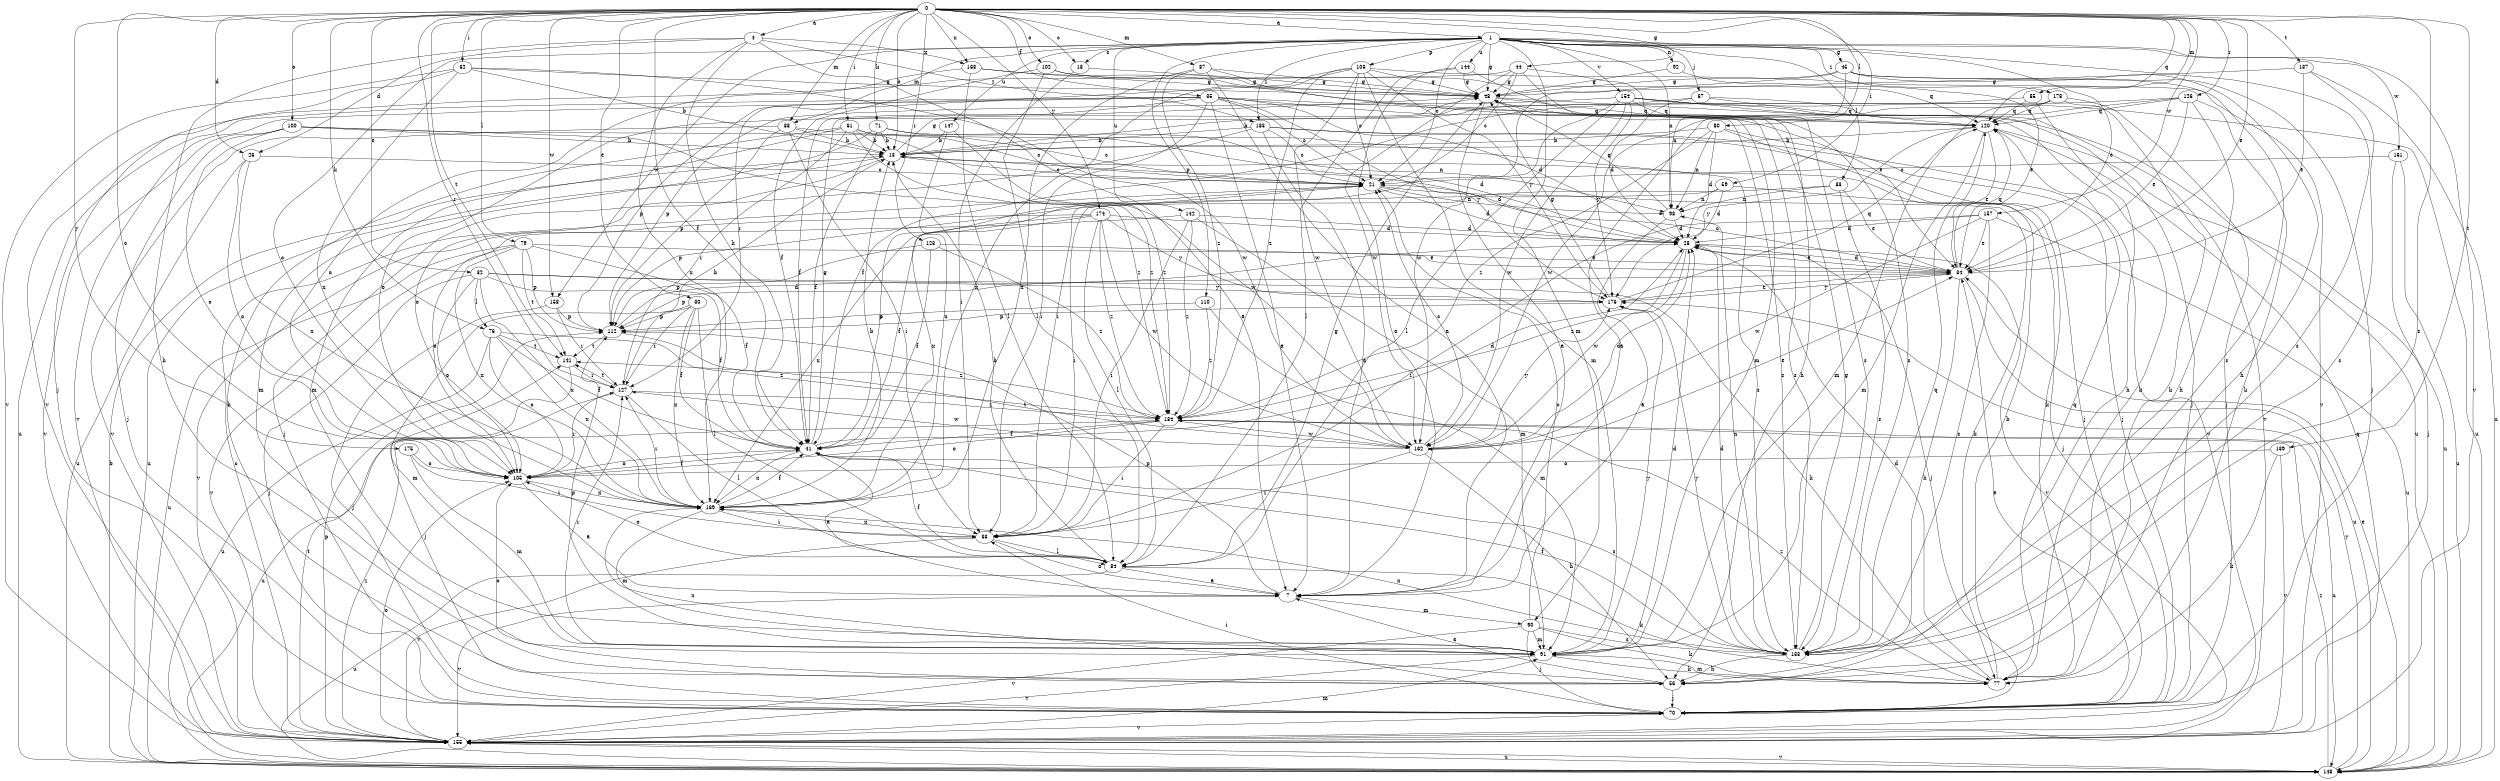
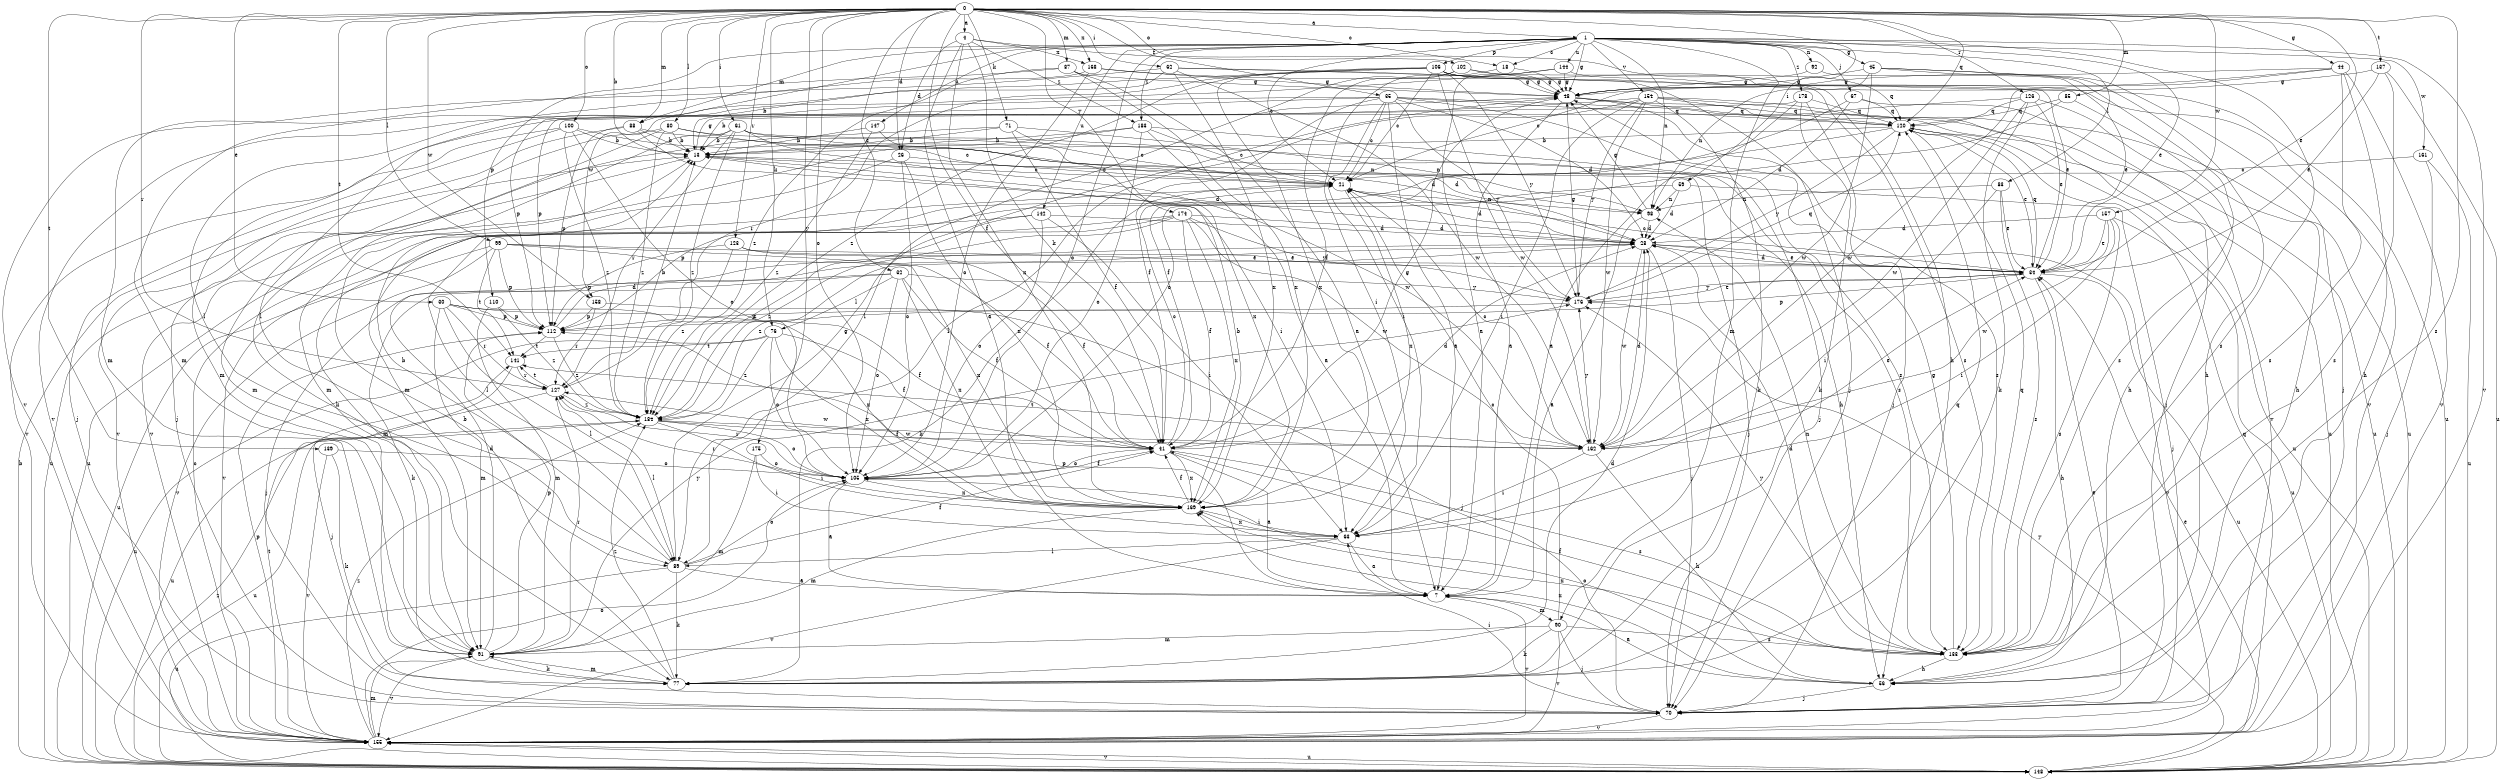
  strict digraph {
    0
    1
    4
    13
    18
    26
    30
    32
    34
    35
    41
    44
    59
    61
    62
    71
    76
-   79
+   79 [label=99]
    80
    85
    87
    88
    100
    102
    105
    120
    123
    126
    127
    133
    137
    139
    141
    157
    158
    168
    174
    175
    21
    45
    48
    67
    83
    90
    92
    98
    106
    110
    142
    144
    147
    154
    155
    161
    178
    183
    7
    56
    169
    28
    70
    148
    63
    112
-   84
+   84 [label=89]
    91
    77
    176
    162
    184
    0 -> 1 [label=a]
    0 -> 4 [label=a]
    0 -> 13 [label=b]
    0 -> 18 [label=c]
    0 -> 26 [label=d]
    0 -> 30 [label=e]
    0 -> 32 [label=e]
    0 -> 34 [label=e]
    0 -> 35 [label=f]
    0 -> 41 [label=f]
    0 -> 44 [label=g]
    0 -> 59 [label=i]
    0 -> 61 [label=i]
    0 -> 62 [label=i]
    0 -> 71 [label=k]
    0 -> 76 [label=k]
    0 -> 79 [label=l]
    0 -> 80 [label=l]
    0 -> 85 [label=m]
    0 -> 87 [label=m]
    0 -> 88 [label=m]
    0 -> 100 [label=o]
    0 -> 102 [label=o]
    0 -> 105 [label=o]
    0 -> 120 [label=q]
    0 -> 123 [label=r]
    0 -> 126 [label=r]
    0 -> 127 [label=r]
    0 -> 133 [label=s]
    0 -> 137 [label=t]
    0 -> 139 [label=t]
    0 -> 141 [label=t]
    0 -> 157 [label=w]
    0 -> 158 [label=w]
    0 -> 168 [label=x]
    0 -> 174 [label=y]
    0 -> 175 [label=y]
    1 -> 18 [label=c]
    1 -> 34 [label=e]
    1 -> 88 [label=m]
    1 -> 105 [label=o]
    1 -> 133 [label=s]
    1 -> 158 [label=w]
    1 -> 21 [label=c]
    1 -> 45 [label=g]
    1 -> 48 [label=g]
    1 -> 67 [label=j]
    1 -> 83 [label=l]
    1 -> 90 [label=m]
    1 -> 92 [label=n]
    1 -> 98 [label=n]
    1 -> 106 [label=p]
    1 -> 110 [label=p]
    1 -> 142 [label=u]
    1 -> 144 [label=u]
    1 -> 147 [label=u]
    1 -> 154 [label=v]
    1 -> 155 [label=v]
    1 -> 161 [label=w]
    1 -> 178 [label=z]
    1 -> 183 [label=z]
    4 -> 26 [label=d]
    4 -> 41 [label=k]
    4 -> 168 [label=x]
    4 -> 183 [label=z]
    4 -> 7 [label=a]
    4 -> 56 [label=h]
    4 -> 169 [label=x]
    13 -> 21 [label=c]
    13 -> 48 [label=g]
    13 -> 28 [label=d]
    13 -> 70 [label=j]
    13 -> 148 [label=u]
    18 -> 48 [label=g]
    18 -> 63 [label=i]
    26 -> 105 [label=o]
    26 -> 21 [label=c]
    26 -> 169 [label=x]
    26 -> 148 [label=u]
    30 -> 41 [label=f]
    30 -> 127 [label=r]
    30 -> 169 [label=x]
    30 -> 112 [label=p]
    30 -> 84 [label=l]
    30 -> 91 [label=m]
    32 -> 41 [label=f]
    32 -> 76 [label=l]
    32 -> 105 [label=o]
    32 -> 169 [label=x]
    32 -> 70 [label=j]
    32 -> 77 [label=k]
    32 -> 176 [label=y]
    34 -> 120 [label=q]
    34 -> 21 [label=c]
    34 -> 56 [label=h]
    34 -> 28 [label=d]
    34 -> 148 [label=u]
    34 -> 112 [label=p]
    34 -> 176 [label=y]
    35 -> 41 [label=f]
    35 -> 120 [label=q]
    35 -> 133 [label=s]
    35 -> 21 [label=c]
    35 -> 155 [label=v]
    35 -> 7 [label=a]
    35 -> 28 [label=d]
    35 -> 148 [label=u]
    35 -> 63 [label=i]
    35 -> 112 [label=p]
    35 -> 176 [label=y]
    41 -> 105 [label=o]
    41 -> 133 [label=s]
    41 -> 21 [label=c]
    41 -> 48 [label=g]
    41 -> 7 [label=a]
    41 -> 169 [label=x]
    41 -> 28 [label=d]
    44 -> 133 [label=s]
    44 -> 21 [label=c]
    44 -> 48 [label=g]
    44 -> 155 [label=v]
    44 -> 56 [label=h]
    44 -> 162 [label=w]
    59 -> 98 [label=n]
    59 -> 28 [label=d]
    59 -> 70 [label=j]
    59 -> 112 [label=p]
    61 -> 13 [label=b]
    61 -> 127 [label=r]
    61 -> 133 [label=s]
    61 -> 56 [label=h]
    61 -> 91 [label=m]
    61 -> 162 [label=w]
    61 -> 184 [label=z]
    62 -> 13 [label=b]
    62 -> 48 [label=g]
    62 -> 155 [label=v]
    62 -> 169 [label=x]
    62 -> 70 [label=j]
    62 -> 162 [label=w]
    71 -> 13 [label=b]
    71 -> 41 [label=f]
    71 -> 21 [label=c]
    71 -> 98 [label=n]
    71 -> 91 [label=m]
    76 -> 41 [label=f]
    76 -> 105 [label=o]
    76 -> 141 [label=t]
    76 -> 169 [label=x]
    76 -> 148 [label=u]
    76 -> 184 [label=z]
    79 -> 34 [label=e]
    79 -> 41 [label=f]
    79 -> 141 [label=t]
    79 -> 155 [label=v]
    79 -> 169 [label=x]
    79 -> 148 [label=u]
    79 -> 112 [label=p]
    80 -> 13 [label=b]
    80 -> 98 [label=n]
    80 -> 28 [label=d]
    80 -> 70 [label=j]
    80 -> 77 [label=k]
    80 -> 184 [label=z]
    85 -> 105 [label=o]
    85 -> 120 [label=q]
    85 -> 56 [label=h]
    87 -> 48 [label=g]
    87 -> 7 [label=a]
    87 -> 169 [label=x]
    87 -> 91 [label=m]
    87 -> 184 [label=z]
    88 -> 13 [label=b]
    88 -> 155 [label=v]
    88 -> 28 [label=d]
    88 -> 63 [label=i]
    88 -> 112 [label=p]
    100 -> 13 [label=b]
    100 -> 105 [label=o]
    100 -> 21 [label=c]
    100 -> 155 [label=v]
    100 -> 70 [label=j]
    100 -> 184 [label=z]
    102 -> 41 [label=f]
    102 -> 120 [label=q]
    102 -> 48 [label=g]
    102 -> 84 [label=l]
    105 -> 41 [label=f]
    105 -> 127 [label=r]
    105 -> 7 [label=a]
    105 -> 169 [label=x]
    120 -> 13 [label=b]
    120 -> 34 [label=e]
    120 -> 148 [label=u]
    120 -> 91 [label=m]
    120 -> 176 [label=y]
    123 -> 34 [label=e]
    123 -> 41 [label=f]
    123 -> 112 [label=p]
    123 -> 184 [label=z]
    126 -> 13 [label=b]
    126 -> 34 [label=e]
    126 -> 120 [label=q]
    126 -> 56 [label=h]
    126 -> 77 [label=k]
    126 -> 162 [label=w]
    127 -> 13 [label=b]
    127 -> 141 [label=t]
    127 -> 148 [label=u]
    127 -> 84 [label=l]
    127 -> 184 [label=z]
    133 -> 41 [label=f]
    133 -> 120 [label=q]
    133 -> 48 [label=g]
    133 -> 98 [label=n]
    133 -> 56 [label=h]
    133 -> 169 [label=x]
    133 -> 28 [label=d]
    133 -> 176 [label=y]
    137 -> 34 [label=e]
    137 -> 133 [label=s]
    137 -> 48 [label=g]
    137 -> 148 [label=u]
    139 -> 105 [label=o]
    139 -> 155 [label=v]
    139 -> 77 [label=k]
    141 -> 127 [label=r]
    141 -> 70 [label=j]
    157 -> 34 [label=e]
    157 -> 133 [label=s]
    157 -> 28 [label=d]
    157 -> 148 [label=u]
    157 -> 63 [label=i]
    157 -> 162 [label=w]
    158 -> 127 [label=r]
    158 -> 70 [label=j]
    158 -> 112 [label=p]
    168 -> 34 [label=e]
    168 -> 105 [label=o]
    168 -> 48 [label=g]
    168 -> 84 [label=l]
    174 -> 41 [label=f]
    174 -> 155 [label=v]
    174 -> 169 [label=x]
    174 -> 28 [label=d]
    174 -> 84 [label=l]
    174 -> 176 [label=y]
    174 -> 162 [label=w]
    174 -> 184 [label=z]
    175 -> 105 [label=o]
    175 -> 63 [label=i]
    175 -> 91 [label=m]
    21 -> 98 [label=n]
    21 -> 169 [label=x]
    21 -> 28 [label=d]
    21 -> 77 [label=k]
    45 -> 133 [label=s]
    45 -> 48 [label=g]
    45 -> 98 [label=n]
    45 -> 56 [label=h]
    45 -> 70 [label=j]
    45 -> 162 [label=w]
    48 -> 120 [label=q]
    48 -> 133 [label=s]
    48 -> 7 [label=a]
    48 -> 148 [label=u]
    67 -> 41 [label=f]
    67 -> 120 [label=q]
    67 -> 155 [label=v]
    67 -> 28 [label=d]
    83 -> 34 [label=e]
    83 -> 133 [label=s]
    83 -> 98 [label=n]
    83 -> 63 [label=i]
    90 -> 133 [label=s]
    90 -> 21 [label=c]
    90 -> 155 [label=v]
    90 -> 70 [label=j]
    90 -> 91 [label=m]
    90 -> 77 [label=k]
    92 -> 34 [label=e]
    92 -> 48 [label=g]
    98 -> 48 [label=g]
    98 -> 7 [label=a]
    98 -> 28 [label=d]
    106 -> 127 [label=r]
    106 -> 21 [label=c]
    106 -> 48 [label=g]
    106 -> 155 [label=v]
    106 -> 169 [label=x]
+   106 -> 148 [label=u]
    106 -> 91 [label=m]
    106 -> 176 [label=y]
    106 -> 162 [label=w]
    106 -> 184 [label=z]
    110 -> 112 [label=p]
    110 -> 91 [label=m]
    110 -> 184 [label=z]
    142 -> 105 [label=o]
    142 -> 28 [label=d]
    142 -> 63 [label=i]
    142 -> 91 [label=m]
    142 -> 184 [label=z]
    144 -> 133 [label=s]
    144 -> 48 [label=g]
    144 -> 7 [label=a]
    144 -> 84 [label=l]
    147 -> 13 [label=b]
    147 -> 169 [label=x]
    147 -> 184 [label=z]
    154 -> 120 [label=q]
    154 -> 70 [label=j]
    154 -> 148 [label=u]
    154 -> 63 [label=i]
    154 -> 112 [label=p]
    154 -> 84 [label=l]
    154 -> 77 [label=k]
    154 -> 176 [label=y]
    154 -> 162 [label=w]
    155 -> 105 [label=o]
    155 -> 120 [label=q]
    155 -> 141 [label=t]
    155 -> 21 [label=c]
    155 -> 148 [label=u]
    155 -> 112 [label=p]
    155 -> 91 [label=m]
    155 -> 184 [label=z]
    161 -> 21 [label=c]
    161 -> 70 [label=j]
    161 -> 148 [label=u]
    178 -> 120 [label=q]
    178 -> 7 [label=a]
    178 -> 70 [label=j]
    178 -> 91 [label=m]
    178 -> 77 [label=k]
    183 -> 13 [label=b]
    183 -> 105 [label=o]
    183 -> 21 [label=c]
    183 -> 155 [label=v]
    183 -> 7 [label=a]
    183 -> 70 [label=j]
    7 -> 90 [label=m]
    7 -> 155 [label=v]
    7 -> 112 [label=p]
    56 -> 105 [label=o]
    56 -> 7 [label=a]
    56 -> 169 [label=x]
    56 -> 70 [label=j]
    169 -> 13 [label=b]
    169 -> 41 [label=f]
    169 -> 127 [label=r]
    169 -> 63 [label=i]
    169 -> 91 [label=m]
    28 -> 34 [label=e]
    28 -> 155 [label=v]
    28 -> 70 [label=j]
    28 -> 162 [label=w]
    28 -> 184 [label=z]
    70 -> 34 [label=e]
    70 -> 155 [label=v]
    70 -> 63 [label=i]
    148 -> 13 [label=b]
    148 -> 34 [label=e]
    148 -> 155 [label=v]
    148 -> 176 [label=y]
    148 -> 184 [label=z]
    63 -> 155 [label=v]
    63 -> 7 [label=a]
    63 -> 169 [label=x]
    63 -> 84 [label=l]
    112 -> 141 [label=t]
    112 -> 28 [label=d]
    112 -> 184 [label=z]
    84 -> 13 [label=b]
    84 -> 41 [label=f]
    84 -> 105 [label=o]
    84 -> 48 [label=g]
    84 -> 7 [label=a]
    84 -> 148 [label=u]
    84 -> 77 [label=k]
    91 -> 127 [label=r]
    91 -> 155 [label=v]
    91 -> 28 [label=d]
    91 -> 112 [label=p]
    91 -> 77 [label=k]
    91 -> 176 [label=y]
    77 -> 13 [label=b]
    77 -> 120 [label=q]
    77 -> 28 [label=d]
    77 -> 91 [label=m]
    77 -> 184 [label=z]
    176 -> 34 [label=e]
    176 -> 120 [label=q]
    176 -> 48 [label=g]
    176 -> 112 [label=p]
    162 -> 34 [label=e]
    162 -> 127 [label=w]
    162 -> 141 [label=t]
    162 -> 21 [label=c]
    162 -> 56 [label=h]
    162 -> 28 [label=d]
    162 -> 63 [label=i]
    162 -> 176 [label=y]
    184 -> 41 [label=f]
    184 -> 105 [label=o]
    184 -> 148 [label=u]
    184 -> 63 [label=i]
    184 -> 162 [label=w]
  }
